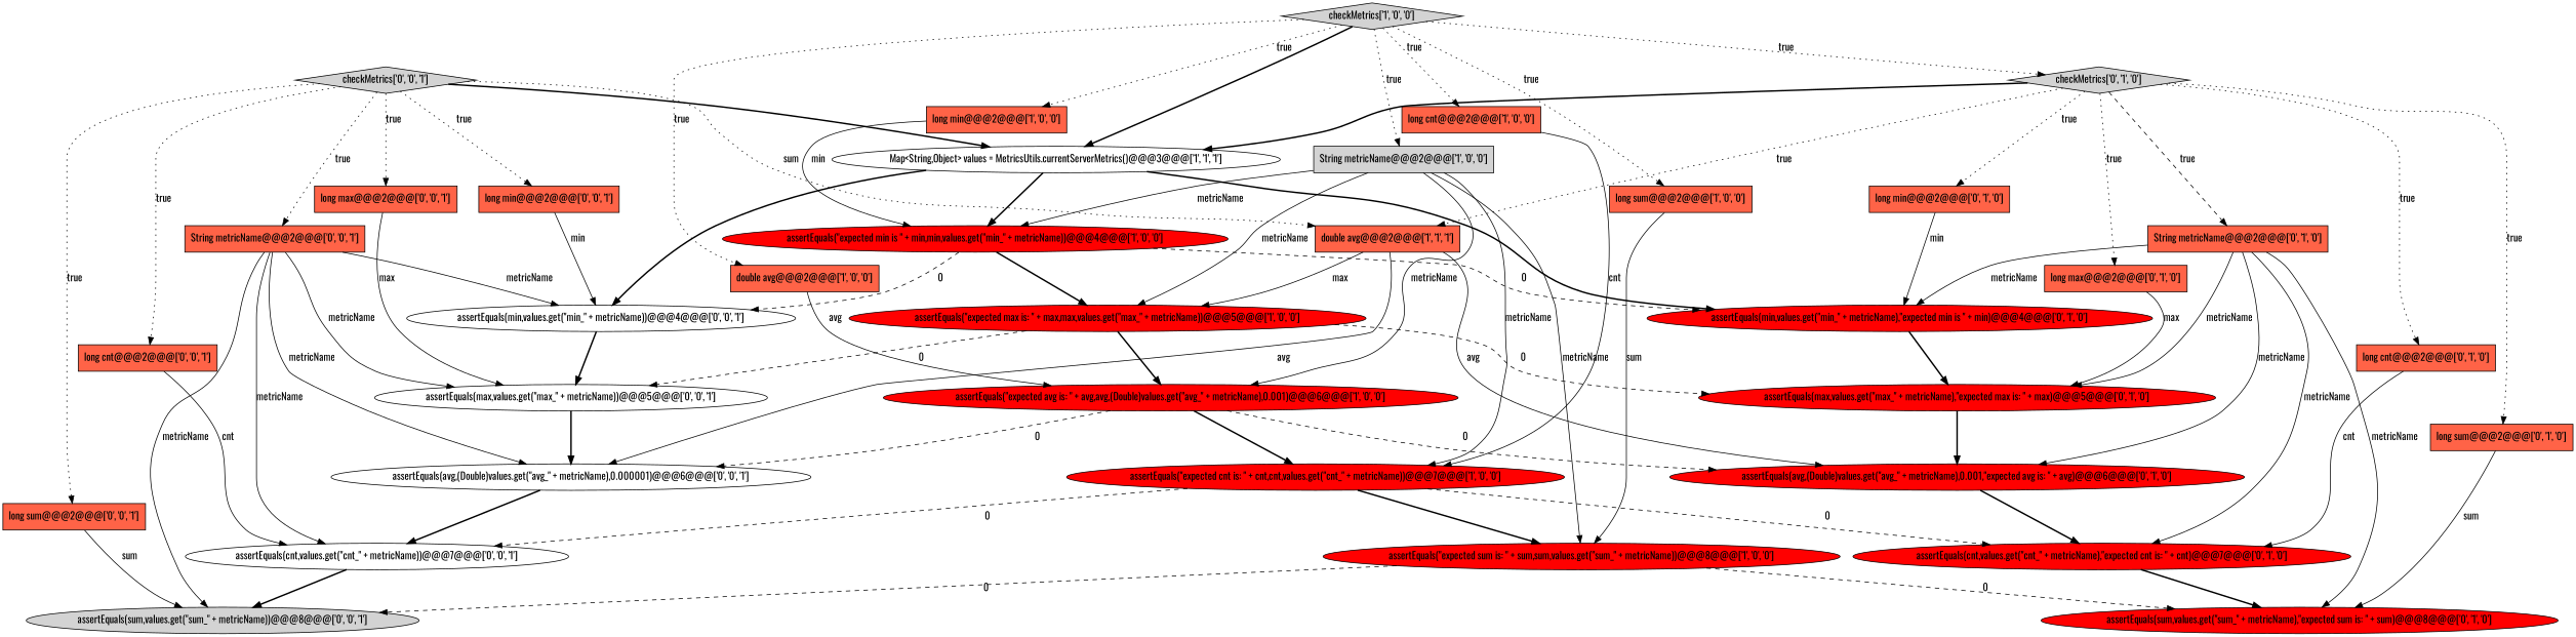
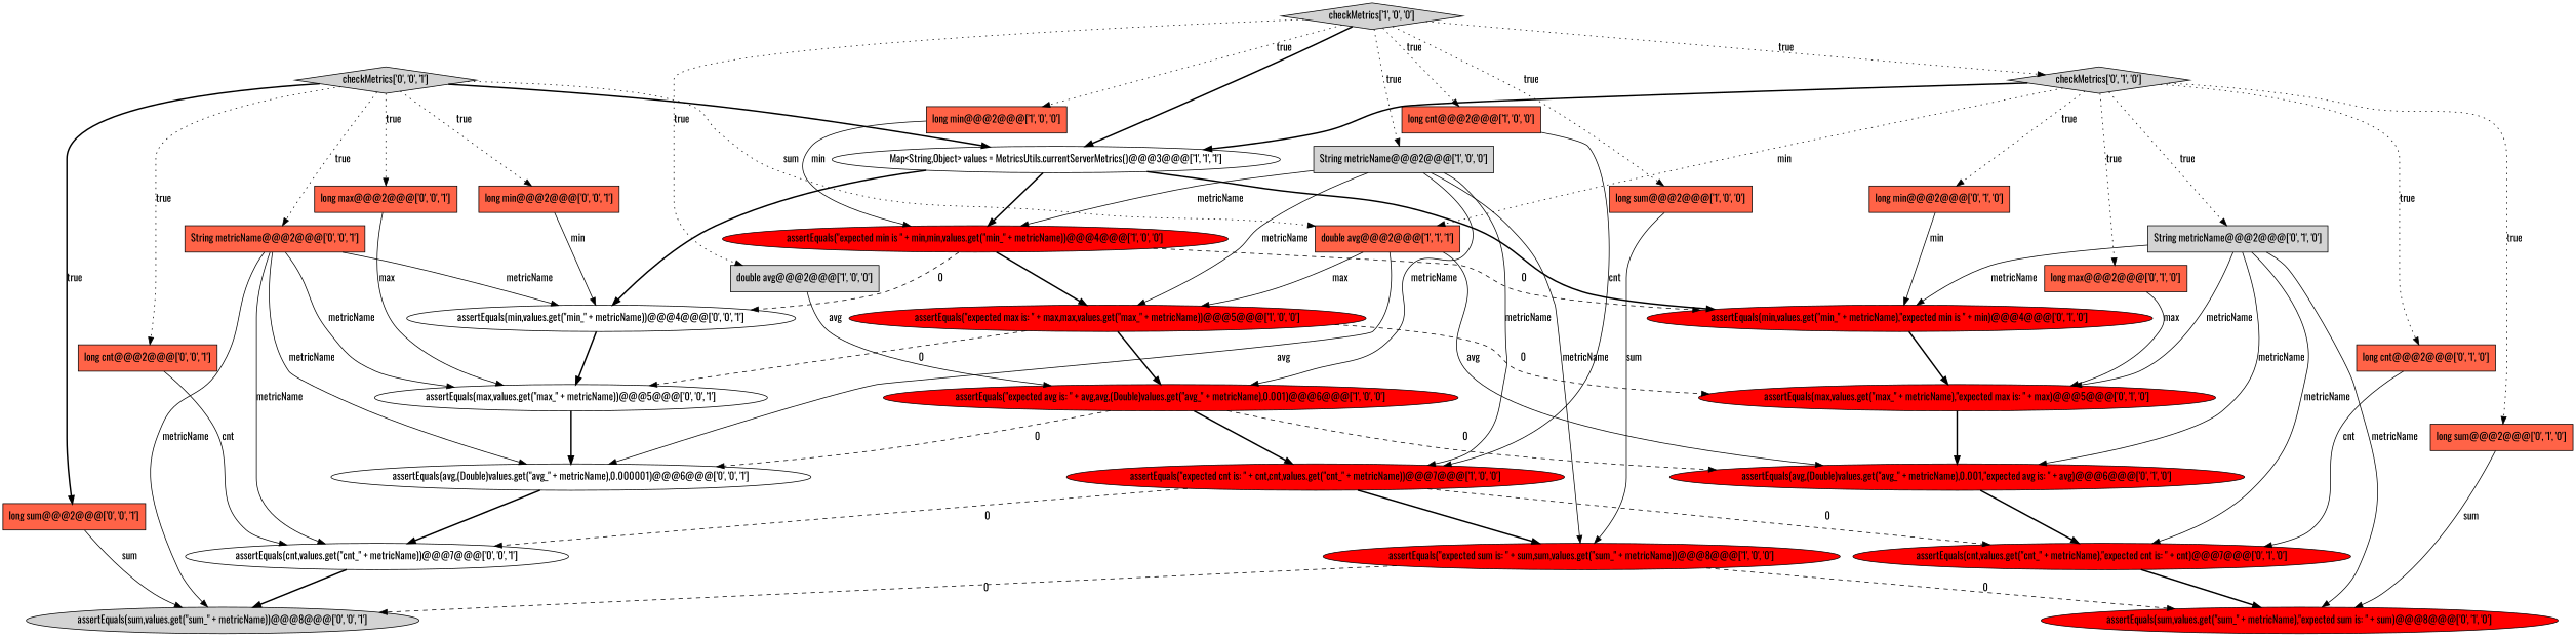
  digraph {
    fontname=Oswald
    node [fillcolor=tomato fontname=Oswald shape=ellipse style=filled]
    edge [fontname=Oswald style=solid]
    n1 [fillcolor=red label="assertEquals(\"expected sum is: \" + sum,sum,values.get(\"sum_\" + metricName))@@@8@@@['1', '0', '0']"]
    n2 [fillcolor=red label="assertEquals(sum,values.get(\"sum_\" + metricName),\"expected sum is: \" + sum)@@@8@@@['0', '1', '0']"]
    n3 [fillcolor=lightgray label="assertEquals(sum,values.get(\"sum_\" + metricName))@@@8@@@['0', '0', '1']"]
    n4 [fillcolor=red label="assertEquals(\"expected avg is: \" + avg,avg,(Double)values.get(\"avg_\" + metricName),0.001)@@@6@@@['1', '0', '0']"]
    n5 [fillcolor=red label="assertEquals(\"expected cnt is: \" + cnt,cnt,values.get(\"cnt_\" + metricName))@@@7@@@['1', '0', '0']"]
    n6 [fillcolor=white label="assertEquals(avg,(Double)values.get(\"avg_\" + metricName),0.000001)@@@6@@@['0', '0', '1']"]
    n7 [fillcolor=red label="assertEquals(avg,(Double)values.get(\"avg_\" + metricName),0.001,\"expected avg is: \" + avg)@@@6@@@['0', '1', '0']"]
    n8 [fillcolor=red label="assertEquals(cnt,values.get(\"cnt_\" + metricName),\"expected cnt is: \" + cnt)@@@7@@@['0', '1', '0']"]
    n9 [fillcolor=white label="assertEquals(cnt,values.get(\"cnt_\" + metricName))@@@7@@@['0', '0', '1']"]
    n10 [fillcolor=lightgray label="checkMetrics['0', '0', '1']" shape=diamond]
    n11 [fillcolor=white label="Map<String,Object> values = MetricsUtils.currentServerMetrics()@@@3@@@['1', '1', '1']"]
    n12 [label="long max@@@2@@@['0', '0', '1']" shape=box]
    n13 [label="long min@@@2@@@['0', '0', '1']" shape=box]
    n14 [label="double avg@@@2@@@['1', '1', '1']" shape=box]
    n15 [label="long cnt@@@2@@@['0', '0', '1']" shape=box]
    n16 [label="String metricName@@@2@@@['0', '0', '1']" shape=box]
    n17 [label="long sum@@@2@@@['0', '0', '1']" shape=box]
    n18 [fillcolor=red label="assertEquals(min,values.get(\"min_\" + metricName),\"expected min is \" + min)@@@4@@@['0', '1', '0']"]
    n19 [fillcolor=red label="assertEquals(\"expected min is \" + min,min,values.get(\"min_\" + metricName))@@@4@@@['1', '0', '0']"]
    n20 [fillcolor=white label="assertEquals(min,values.get(\"min_\" + metricName))@@@4@@@['0', '0', '1']"]
    n21 [fillcolor=white label="assertEquals(max,values.get(\"max_\" + metricName))@@@5@@@['0', '0', '1']"]
    n22 [fillcolor=red label="assertEquals(\"expected max is: \" + max,max,values.get(\"max_\" + metricName))@@@5@@@['1', '0', '0']"]
    n23 [fillcolor=red label="assertEquals(max,values.get(\"max_\" + metricName),\"expected max is: \" + max)@@@5@@@['0', '1', '0']"]
    n24 [label="long min@@@2@@@['0', '1', '0']" shape=box]
    n25 [label="long cnt@@@2@@@['1', '0', '0']" shape=box]
    n26 [fillcolor=lightgray label="String metricName@@@2@@@['1', '0', '0']" shape=box]
    n27 [label="long cnt@@@2@@@['0', '1', '0']" shape=box]
-   n28 [label="String metricName@@@2@@@['0', '1', '0']" shape=box]
+   n28 [fillcolor=lightgray label="String metricName@@@2@@@['0', '1', '0']" shape=box]
    n29 [fillcolor=lightgray label="checkMetrics['1', '0', '0']" shape=diamond]
    n30 [label="long min@@@2@@@['1', '0', '0']" shape=box]
    n31 [label="long sum@@@2@@@['1', '0', '0']" shape=box]
-   n32 [label="double avg@@@2@@@['1', '0', '0']" shape=box]
+   n32 [fillcolor=lightgray label="double avg@@@2@@@['1', '0', '0']" shape=box]
    n33 [fillcolor=lightgray label="checkMetrics['0', '1', '0']" shape=diamond]
    n34 [label="long sum@@@2@@@['0', '1', '0']" shape=box]
    n35 [label="long max@@@2@@@['0', '1', '0']" shape=box]
    n1 -> n2 [label=0 style=dashed]
    n1 -> n3 [label=0 style=dashed]
    n4 -> n5 [style=bold]
    n4 -> n6 [label=0 style=dashed]
    n4 -> n7 [label=0 style=dashed]
    n5 -> n1 [style=bold]
    n5 -> n8 [label=0 style=dashed]
    n5 -> n9 [label=0 style=dashed]
    n6 -> n9 [style=bold]
    n7 -> n8 [style=bold]
    n8 -> n2 [style=bold]
    n9 -> n3 [style=bold]
    n10 -> n11 [style=bold]
    n10 -> n12 [label=true style=dotted]
    n10 -> n13 [label=true style=dotted]
    n10 -> n14 [label=sum style=dotted]
    n10 -> n15 [label=true style=dotted]
    n10 -> n16 [label=true style=dotted]
-   n10 -> n17 [label=true style=dotted]
+   n10 -> n17 [label=true style=bold]
    n11 -> n18 [style=bold]
    n11 -> n19 [style=bold]
    n11 -> n20 [style=bold]
    n12 -> n21 [label=max]
    n13 -> n20 [label=min]
    n14 -> n6 [label=avg]
    n14 -> n7 [label=avg]
    n14 -> n22 [label=max]
    n15 -> n9 [label=cnt]
    n16 -> n3 [label=metricName]
    n16 -> n6 [label=metricName]
    n16 -> n9 [label=metricName]
    n16 -> n20 [label=metricName]
    n16 -> n21 [label=metricName]
    n17 -> n3 [label=sum]
    n18 -> n23 [style=bold]
    n19 -> n18 [label=0 style=dashed]
    n19 -> n20 [label=0 style=dashed]
    n19 -> n22 [style=bold]
    n20 -> n21 [style=bold]
    n21 -> n6 [style=bold]
    n22 -> n4 [style=bold]
    n22 -> n21 [label=0 style=dashed]
    n22 -> n23 [label=0 style=dashed]
    n23 -> n7 [style=bold]
    n24 -> n18 [label=min]
    n25 -> n5 [label=cnt]
    n26 -> n1 [label=metricName]
    n26 -> n4 [label=metricName]
    n26 -> n5 [label=metricName]
    n26 -> n19 [label=metricName]
    n26 -> n22 [label=metricName]
    n27 -> n8 [label=cnt]
    n28 -> n2 [label=metricName]
    n28 -> n7 [label=metricName]
    n28 -> n8 [label=metricName]
    n28 -> n18 [label=metricName]
    n28 -> n23 [label=metricName]
    n29 -> n11 [style=bold]
    n29 -> n25 [label=true style=dotted]
    n29 -> n26 [label=true style=dotted]
    n29 -> n30 [label=true style=dotted]
    n29 -> n31 [label=true style=dotted]
    n29 -> n32 [label=true style=dotted]
    n29 -> n33 [label=true style=dotted]
    n30 -> n19 [label=min]
    n31 -> n1 [label=sum]
    n32 -> n4 [label=avg]
    n33 -> n11 [style=bold]
-   n33 -> n14 [label=true style=dotted]
+   n33 -> n14 [label=min style=dotted]
    n33 -> n24 [label=true style=dotted]
    n33 -> n27 [label=true style=dotted]
-   n33 -> n28 [label=true style=dashed]
+   n33 -> n28 [label=true style=dotted]
    n33 -> n34 [label=true style=dotted]
    n33 -> n35 [label=true style=dotted]
    n34 -> n2 [label=sum]
    n35 -> n23 [label=max]
  }
